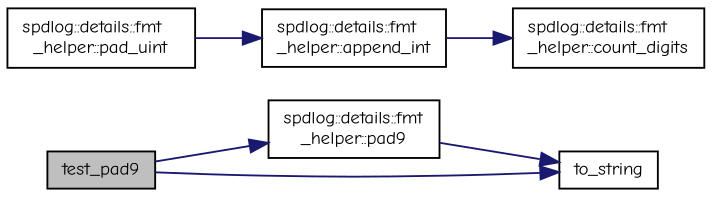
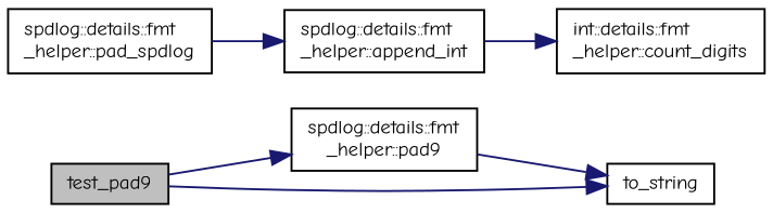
  digraph {
    fontname="Comic Neue"
    rankdir=LR
    node [color=black fillcolor=white fontname="Comic Neue" fontsize=10 shape=record style=filled]
    edge [color=midnightblue fontname="Comic Neue" fontsize=10 labelfontname=Helvetica labelfontsize=10 style=solid]
    n1 [fillcolor=grey75 fontcolor=black height=0.2 label=test_pad9 width=0.4]
    n2 [height=0.2 label="spdlog::details::fmt\l_helper::pad9" width=0.4]
    n3 [height=0.2 label=to_string width=0.4]
-   n4 [height=0.2 label="spdlog::details::fmt\l_helper::pad_uint" width=0.4]
+   n4 [height=0.2 label="spdlog::details::fmt\l_helper::pad_spdlog" width=0.4]
    n5 [height=0.2 label="spdlog::details::fmt\l_helper::append_int" width=0.4]
-   n6 [height=0.2 label="spdlog::details::fmt\l_helper::count_digits" width=0.4]
+   n6 [height=0.2 label="int::details::fmt\l_helper::count_digits" width=0.4]
    n1 -> n2
    n1 -> n3
    n2 -> n3
    n4 -> n5
    n5 -> n6
  }
